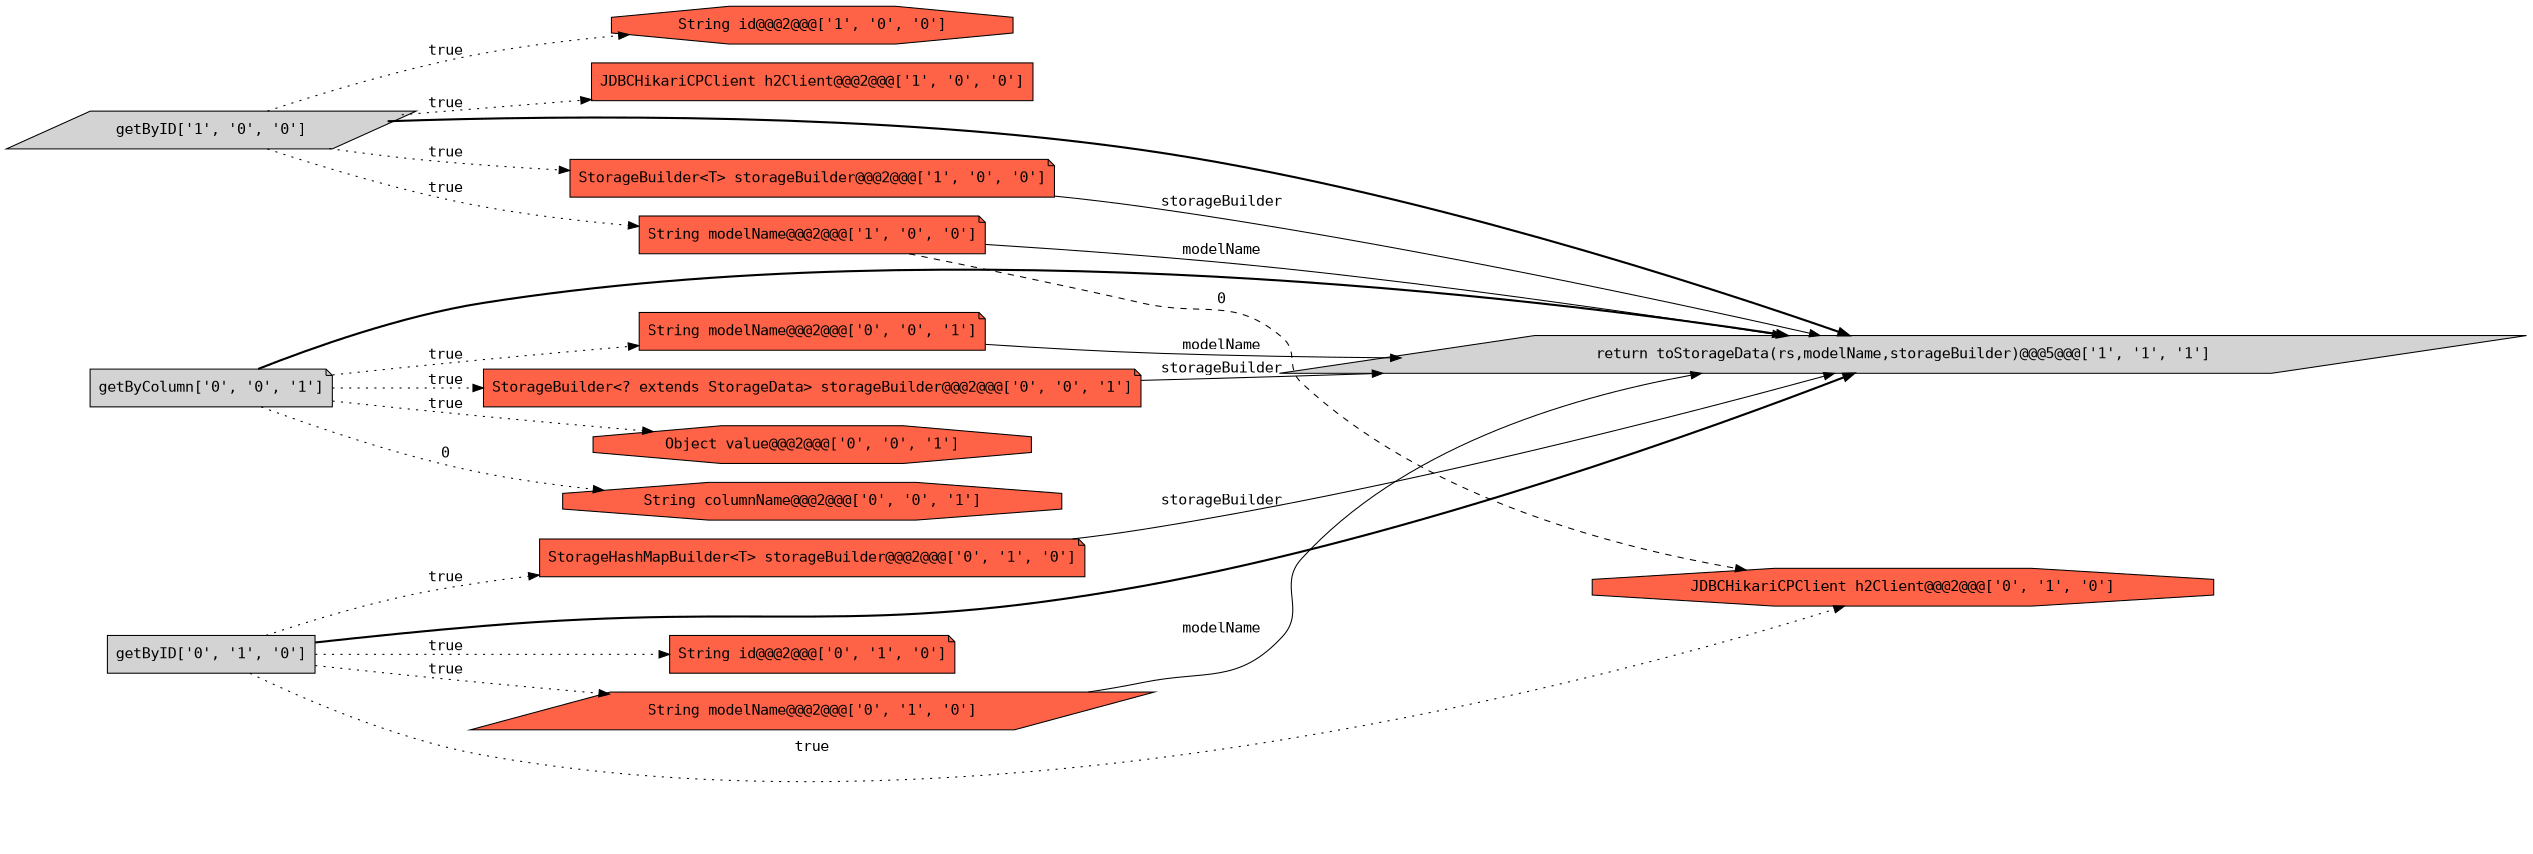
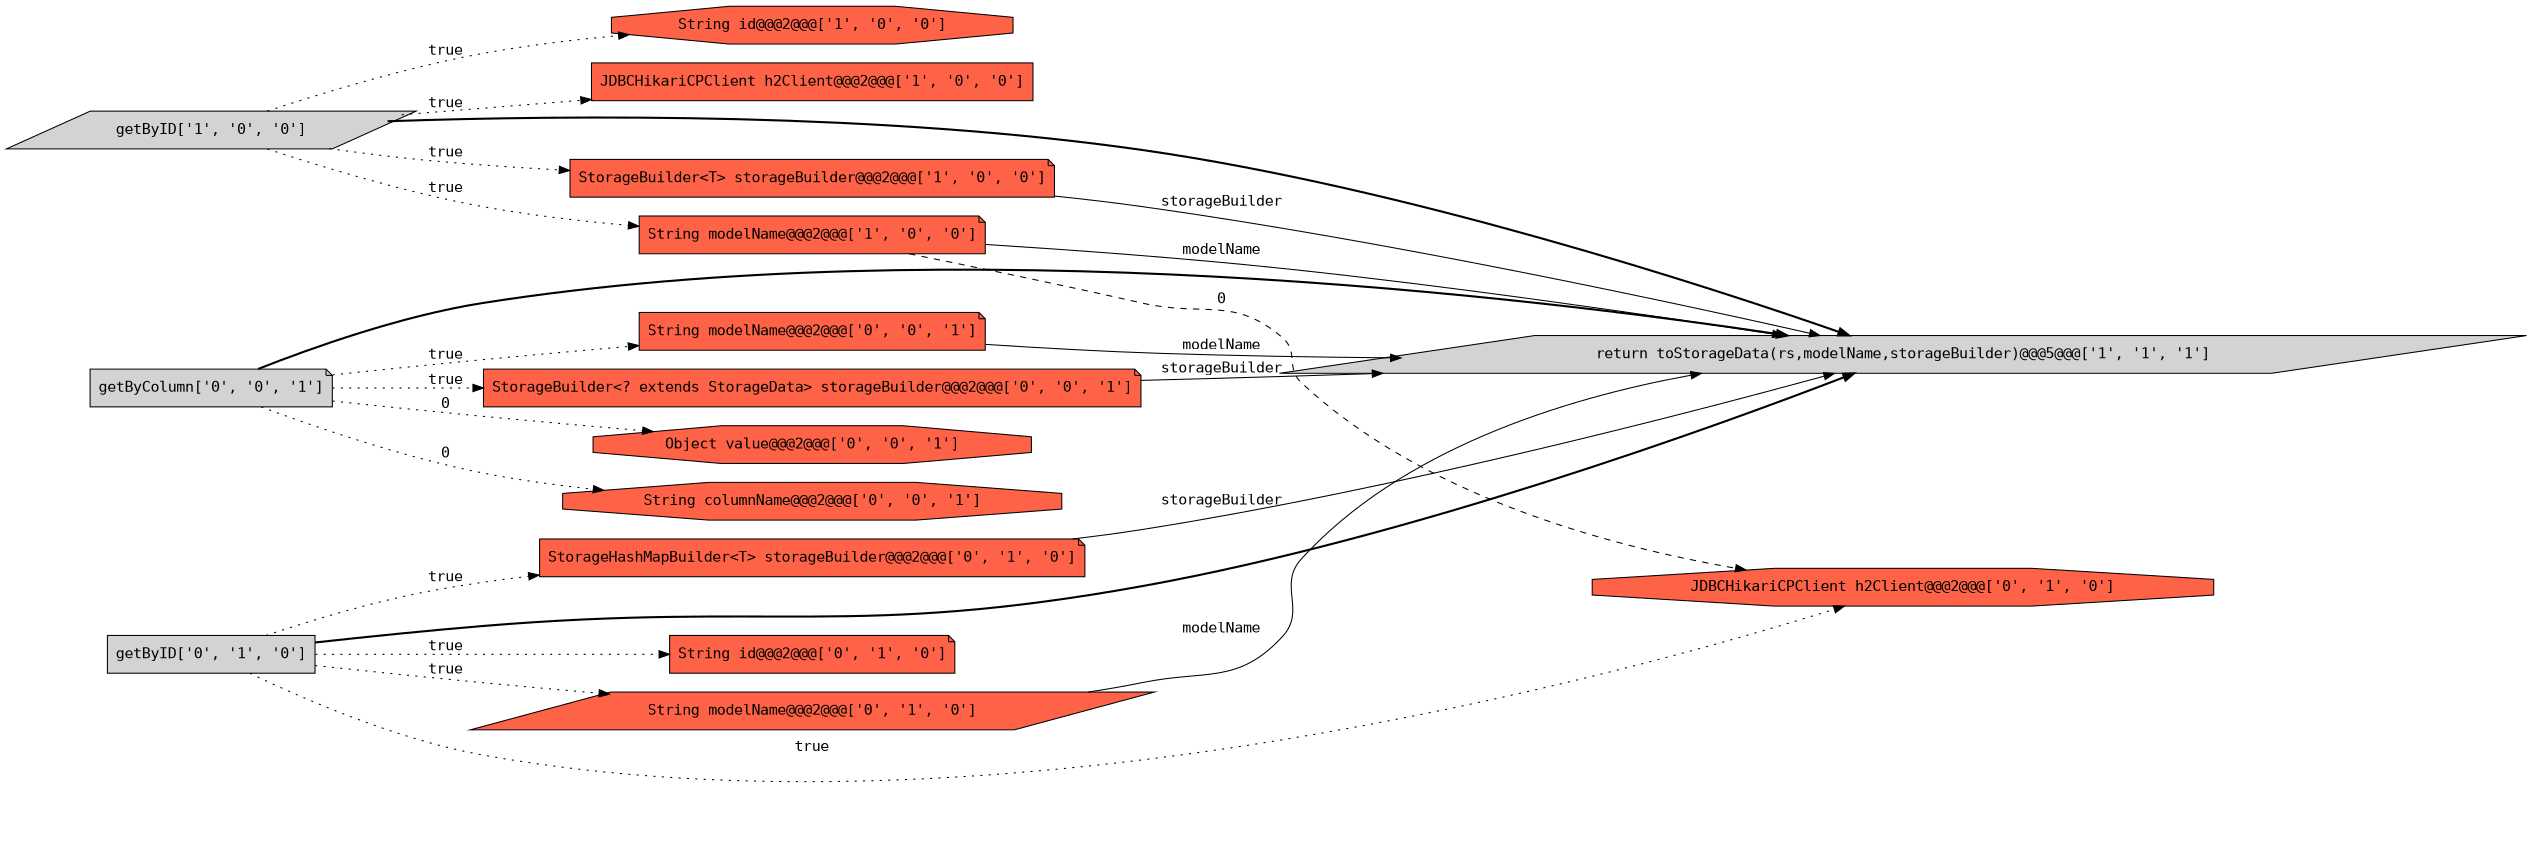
  digraph {
    fontname="DejaVu Sans Mono"
    rankdir=LR
    node [fillcolor=tomato fontname="DejaVu Sans Mono" shape=note style=filled]
    edge [fontname="DejaVu Sans Mono" style=dotted]
    n1 [label="String id@@@2@@@['1', '0', '0']" shape=octagon]
    n2 [label="String modelName@@@2@@@['0', '0', '1']"]
    n3 [fillcolor=lightgray label="return toStorageData(rs,modelName,storageBuilder)@@@5@@@['1', '1', '1']" shape=parallelogram]
    n4 [label="Object value@@@2@@@['0', '0', '1']" shape=octagon]
    n5 [fillcolor=lightgray label="getByID['1', '0', '0']" shape=parallelogram]
    n6 [label="StorageBuilder<T> storageBuilder@@@2@@@['1', '0', '0']"]
    n7 [label="String modelName@@@2@@@['1', '0', '0']"]
    n8 [label="JDBCHikariCPClient h2Client@@@2@@@['1', '0', '0']" shape=box]
    n9 [label="JDBCHikariCPClient h2Client@@@2@@@['0', '1', '0']" shape=octagon]
    n10 [label="StorageHashMapBuilder<T> storageBuilder@@@2@@@['0', '1', '0']"]
    n11 [label="String columnName@@@2@@@['0', '0', '1']" shape=octagon]
    n12 [fillcolor=lightgray label="getByColumn['0', '0', '1']"]
    n13 [label="StorageBuilder<? extends StorageData> storageBuilder@@@2@@@['0', '0', '1']"]
    n14 [label="String id@@@2@@@['0', '1', '0']"]
    n15 [fillcolor=lightgray label="getByID['0', '1', '0']" shape=box]
    n16 [label="String modelName@@@2@@@['0', '1', '0']" shape=parallelogram]
    n2 -> n3 [label=modelName style=solid]
    n5 -> n1 [label=true]
    n5 -> n3 [style=bold]
    n5 -> n6 [label=true]
    n5 -> n7 [label=true]
    n5 -> n8 [label=true]
    n6 -> n3 [label=storageBuilder style=solid]
    n7 -> n3 [label=modelName style=solid]
    n7 -> n9 [label=0 style=dashed]
    n10 -> n3 [label=storageBuilder style=solid]
    n12 -> n2 [label=true]
    n12 -> n3 [style=bold]
-   n12 -> n4 [label=true]
+   n12 -> n4 [label=0]
    n12 -> n11 [label=0]
    n12 -> n13 [label=true]
    n13 -> n3 [label=storageBuilder style=solid]
    n15 -> n3 [style=bold]
    n15 -> n9 [label=true]
    n15 -> n10 [label=true]
    n15 -> n14 [label=true]
    n15 -> n16 [label=true]
    n16 -> n3 [label=modelName style=solid]
  }
